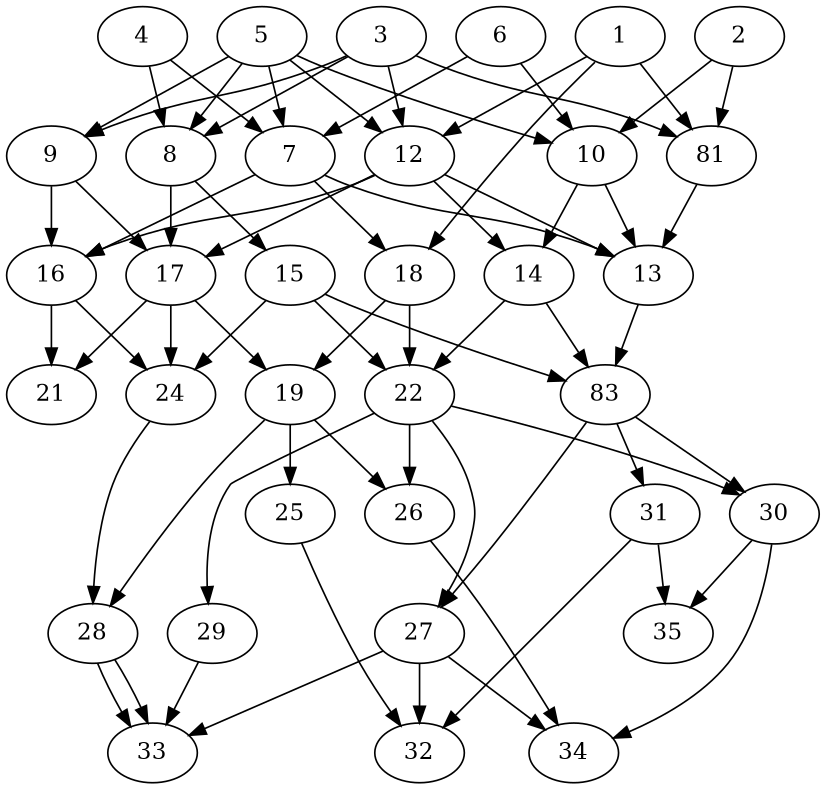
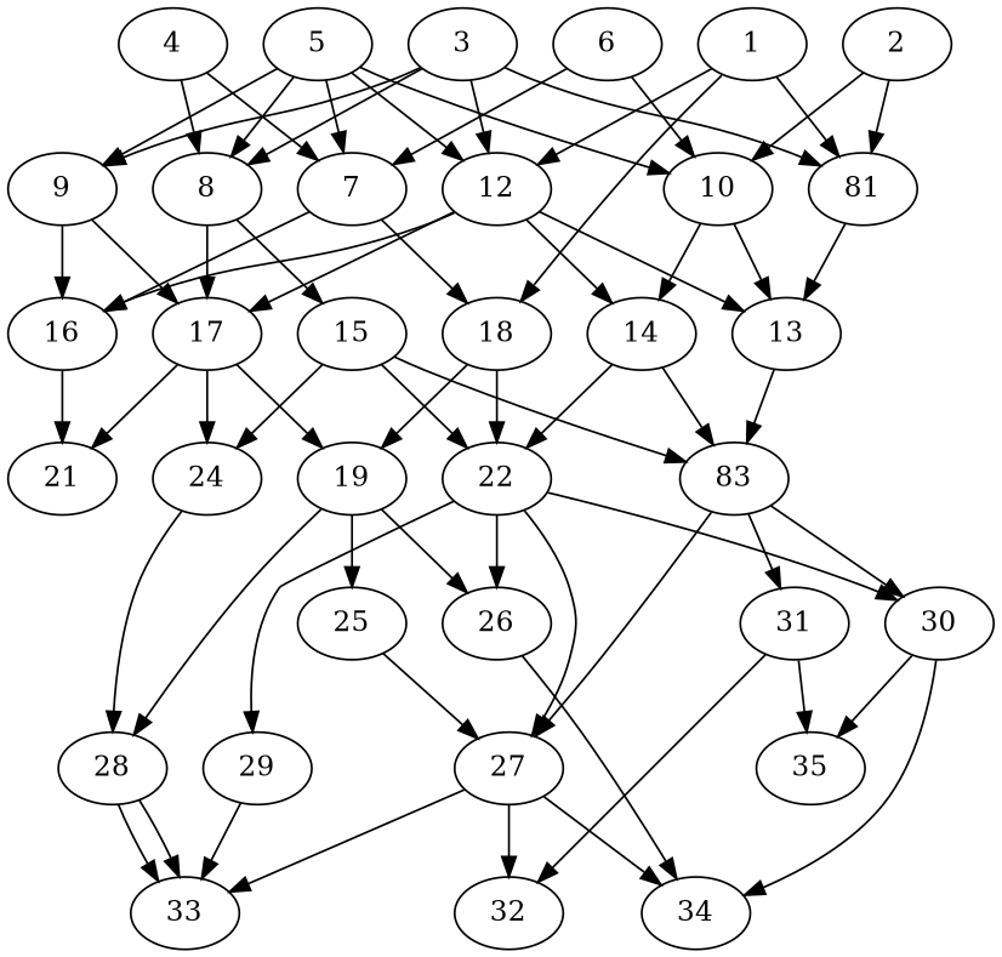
  digraph {
    node [alpha=0.01]
    1 [alpha=0.19 expect_size=157324253810081600]
    n2 [alpha=0.20 expect_size=65030602878027488 label=81]
    12 [alpha=0.13 expect_size=4510517975341190]
    18 [alpha=0.14 expect_size=27035937902686884]
    7 [alpha=0.06 expect_size=110767370002914869248]
    13 [expect_size=4154786731758977024]
    16 [alpha=0.18 expect_size=1991511154731515904]
    17 [alpha=0.15 expect_size=47405415740865511424]
    14 [alpha=0.06 expect_size=71973184525968605184]
    n10 [expect_size=220921710097008164864 label=83]
    24 [alpha=0.00 expect_size=44130462651964719104]
    21 [alpha=0.02 expect_size=59958250505110560]
    22 [alpha=0.16 expect_size=24004877437230468]
    19 [alpha=0.05 expect_size=1461036535115175]
    2 [alpha=0.05 expect_size=4991645064972346]
    10 [alpha=0.08 expect_size=953705768135436]
    3 [alpha=0.10 expect_size=3601595536739663872]
    8 [alpha=0.12 expect_size=7688229729361157]
    9 [alpha=0.14 expect_size=141265913918515052544]
    15 [alpha=0.09 expect_size=187378014641745152]
    4 [alpha=0.05 expect_size=34437105775882010624]
    5 [alpha=0.12 expect_size=2069703095939497984]
    6 [expect_size=100280201120872160]
    27 [alpha=0.15 expect_size=376486855608712704]
    30 [alpha=0.18 expect_size=7734842782154691]
    31 [alpha=0.17 expect_size=58624494135150336]
    28 [alpha=0.17 expect_size=119380596679574464]
    26 [alpha=0.15 expect_size=9776993811418470]
    29 [alpha=0.06 expect_size=336737255756398592]
    25 [expect_size=7654624727249974]
    32 [alpha=0.11 expect_size=362164120159785024]
    34 [alpha=0.09 expect_size=96297041017439376]
    33 [alpha=0.09 expect_size=99043835293550528]
    35 [alpha=0.03 expect_size=133732208301106528256]
    1 -> n2
    1 -> 12
    1 -> 18
    n2 -> 13
    12 -> 13
    12 -> 16
    12 -> 17
    12 -> 14
    18 -> 22
    18 -> 19
    7 -> 18
-   7 -> 13
    7 -> 16
    13 -> n10
-   16 -> 24
    16 -> 21
    17 -> 24
    17 -> 21
    17 -> 19
    14 -> n10
    14 -> 22
    n10 -> 27
    n10 -> 30
    n10 -> 31
    24 -> 28
    22 -> 27
    22 -> 30
    22 -> 26
    22 -> 29
    19 -> 28
    19 -> 26
    19 -> 25
    2 -> n2
    2 -> 10
    10 -> 13
    10 -> 14
    3 -> n2
    3 -> 12
    3 -> 8
    3 -> 9
    8 -> 17
    8 -> 15
    9 -> 16
    9 -> 17
    15 -> n10
    15 -> 24
    15 -> 22
    4 -> 7
    4 -> 8
    5 -> 12
    5 -> 7
    5 -> 10
    5 -> 8
    5 -> 9
    6 -> 7
    6 -> 10
    27 -> 32
    27 -> 34
    27 -> 33
    30 -> 34
    30 -> 35
    31 -> 32
    31 -> 35
    28 -> 33
    28 -> 33
    26 -> 34
    29 -> 33
-   25 -> 32
+   25 -> 27
  }
